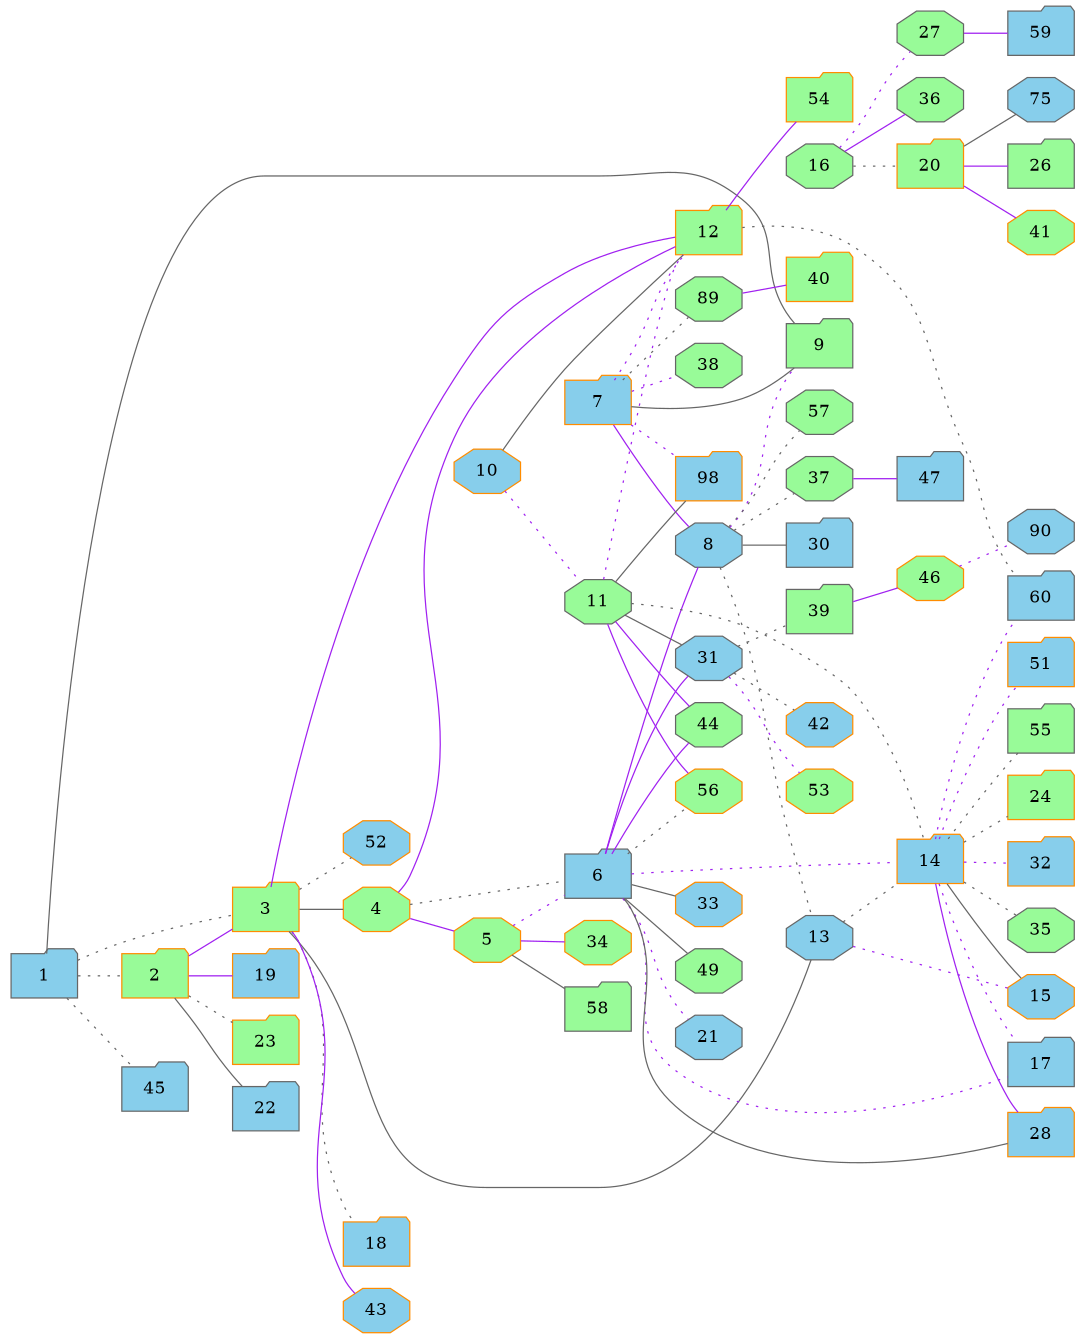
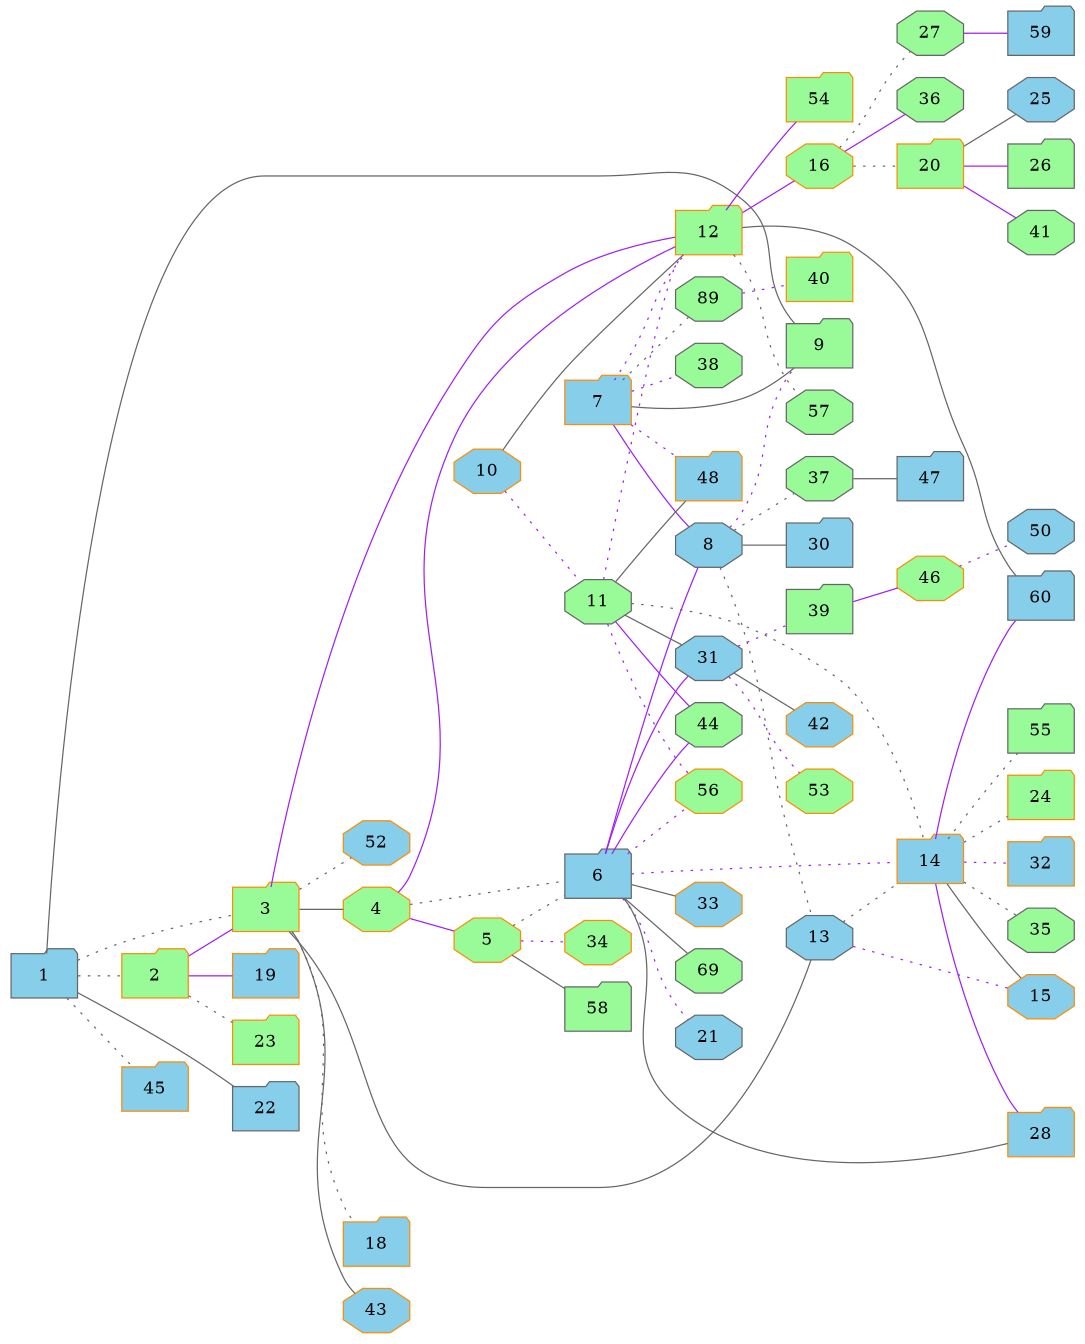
  graph {
    rankdir=LR
    node [color=gray40 fillcolor=palegreen shape=folder style=filled]
    edge [color=purple style=dotted]
    1 [fillcolor=skyblue]
    2 [color=darkorange]
    3 [color=darkorange]
    9
    22 [fillcolor=skyblue]
-   45 [fillcolor=skyblue]
+   45 [color=darkorange fillcolor=skyblue]
    19 [color=darkorange fillcolor=skyblue]
    23 [color=darkorange]
    4 [color=darkorange shape=octagon]
    12 [color=darkorange]
    13 [fillcolor=skyblue shape=octagon]
    18 [color=darkorange fillcolor=skyblue]
    43 [color=darkorange fillcolor=skyblue shape=octagon]
    52 [color=darkorange fillcolor=skyblue shape=octagon]
    5 [color=darkorange shape=octagon]
    6 [fillcolor=skyblue]
-   16 [shape=octagon]
+   16 [color=darkorange shape=octagon]
    54 [color=darkorange]
    60 [fillcolor=skyblue]
    14 [color=darkorange fillcolor=skyblue]
    15 [color=darkorange fillcolor=skyblue shape=octagon]
    34 [color=darkorange shape=octagon]
    58
    8 [fillcolor=skyblue shape=octagon]
-   17 [fillcolor=skyblue]
    21 [fillcolor=skyblue shape=octagon]
    28 [color=darkorange fillcolor=skyblue]
    31 [fillcolor=skyblue shape=octagon]
    33 [color=darkorange fillcolor=skyblue shape=octagon]
    44 [shape=octagon]
-   49 [shape=octagon]
+   49 [shape=octagon label=69]
    56 [color=darkorange shape=octagon]
    30 [fillcolor=skyblue]
    37 [shape=octagon]
    57 [shape=octagon]
    24 [color=darkorange]
    32 [color=darkorange fillcolor=skyblue]
    35 [shape=octagon]
-   51 [color=darkorange fillcolor=skyblue]
    55
    39
    42 [color=darkorange fillcolor=skyblue shape=octagon]
    53 [color=darkorange shape=octagon]
    7 [color=darkorange fillcolor=skyblue]
    n45 [label=89 shape=octagon]
    38 [shape=octagon]
-   48 [color=darkorange fillcolor=skyblue label=98]
+   48 [color=darkorange fillcolor=skyblue]
    40 [color=darkorange]
    47 [fillcolor=skyblue]
    10 [color=darkorange fillcolor=skyblue shape=octagon]
    11 [shape=octagon]
    20 [color=darkorange]
    27 [shape=octagon]
    36 [shape=octagon]
-   25 [fillcolor=skyblue shape=octagon label=75]
+   25 [fillcolor=skyblue shape=octagon]
    26
-   41 [color=darkorange shape=octagon]
+   41 [shape=octagon]
    59 [fillcolor=skyblue]
    46 [color=darkorange shape=octagon]
-   50 [fillcolor=skyblue shape=octagon label=90]
+   50 [fillcolor=skyblue shape=octagon]
    1 -- 2 [color=gray40]
    1 -- 3 [color=gray40]
    1 -- 9 [color=gray40 style=solid]
-   2 -- 22 [color=gray40 style=solid]
+   1 -- 22 [color=gray40 style=solid]
    1 -- 45 [color=gray40]
    2 -- 3 [style=solid]
    2 -- 19 [style=solid]
    2 -- 23 [color=gray40]
    3 -- 4 [color=gray40 style=solid]
    3 -- 12 [style=solid]
    3 -- 13 [color=gray40 style=solid]
    3 -- 18 [color=gray40]
-   3 -- 43 [style=solid]
+   3 -- 43 [color=gray40 style=solid]
    3 -- 52 [color=gray40]
    4 -- 12 [style=solid]
    4 -- 5 [style=solid]
    4 -- 6 [color=gray40]
+   12 -- 16 [style=solid]
    12 -- 54 [style=solid]
-   12 -- 60 [color=gray40]
+   12 -- 60 [color=gray40 style=solid]
    13 -- 14 [color=gray40]
    13 -- 15
-   5 -- 6
-   5 -- 34 [style=solid]
+   5 -- 6 [color=gray40]
+   5 -- 34
    5 -- 58 [color=gray40 style=solid]
    6 -- 14
    6 -- 8 [style=solid]
-   6 -- 17
    6 -- 21
    6 -- 28 [color=gray40 style=solid]
    6 -- 31 [style=solid]
    6 -- 33 [color=gray40 style=solid]
    6 -- 44 [style=solid]
    6 -- 49 [color=gray40 style=solid]
-   6 -- 56 [color=gray40]
+   6 -- 56
    16 -- 20 [color=gray40]
-   16 -- 27
+   16 -- 27 [color=gray40]
    16 -- 36 [style=solid]
-   14 -- 60
+   14 -- 60 [style=solid]
    14 -- 15 [color=gray40 style=solid]
-   14 -- 17
    14 -- 28 [style=solid]
    14 -- 24 [color=gray40]
    14 -- 32
    14 -- 35 [color=gray40]
-   14 -- 51
    14 -- 55 [color=gray40]
    8 -- 9
    8 -- 13 [color=gray40]
    8 -- 30 [color=gray40 style=solid]
    8 -- 37 [color=gray40]
-   8 -- 57 [color=gray40]
-   31 -- 39 [color=gray40]
-   31 -- 42 [color=gray40]
+   12 -- 57 [color=gray40]
+   31 -- 39
+   31 -- 42 [color=gray40 style=solid]
    31 -- 53
-   37 -- 47 [style=solid]
+   37 -- 47 [color=gray40 style=solid]
    39 -- 46 [style=solid]
    7 -- 9 [color=gray40 style=solid]
    7 -- 12
    7 -- 8 [style=solid]
    7 -- n45 [color=gray40]
    7 -- 38
    7 -- 48
-   n45 -- 40 [style=solid]
+   n45 -- 40
    10 -- 12 [color=gray40 style=solid]
    10 -- 11
    11 -- 12
    11 -- 14 [color=gray40]
    11 -- 31 [color=gray40 style=solid]
    11 -- 44 [style=solid]
-   11 -- 56 [style=solid]
+   11 -- 56
    11 -- 48 [color=gray40 style=solid]
    20 -- 25 [color=gray40 style=solid]
    20 -- 26 [style=solid]
    20 -- 41 [style=solid]
    27 -- 59 [style=solid]
    46 -- 50
  }
